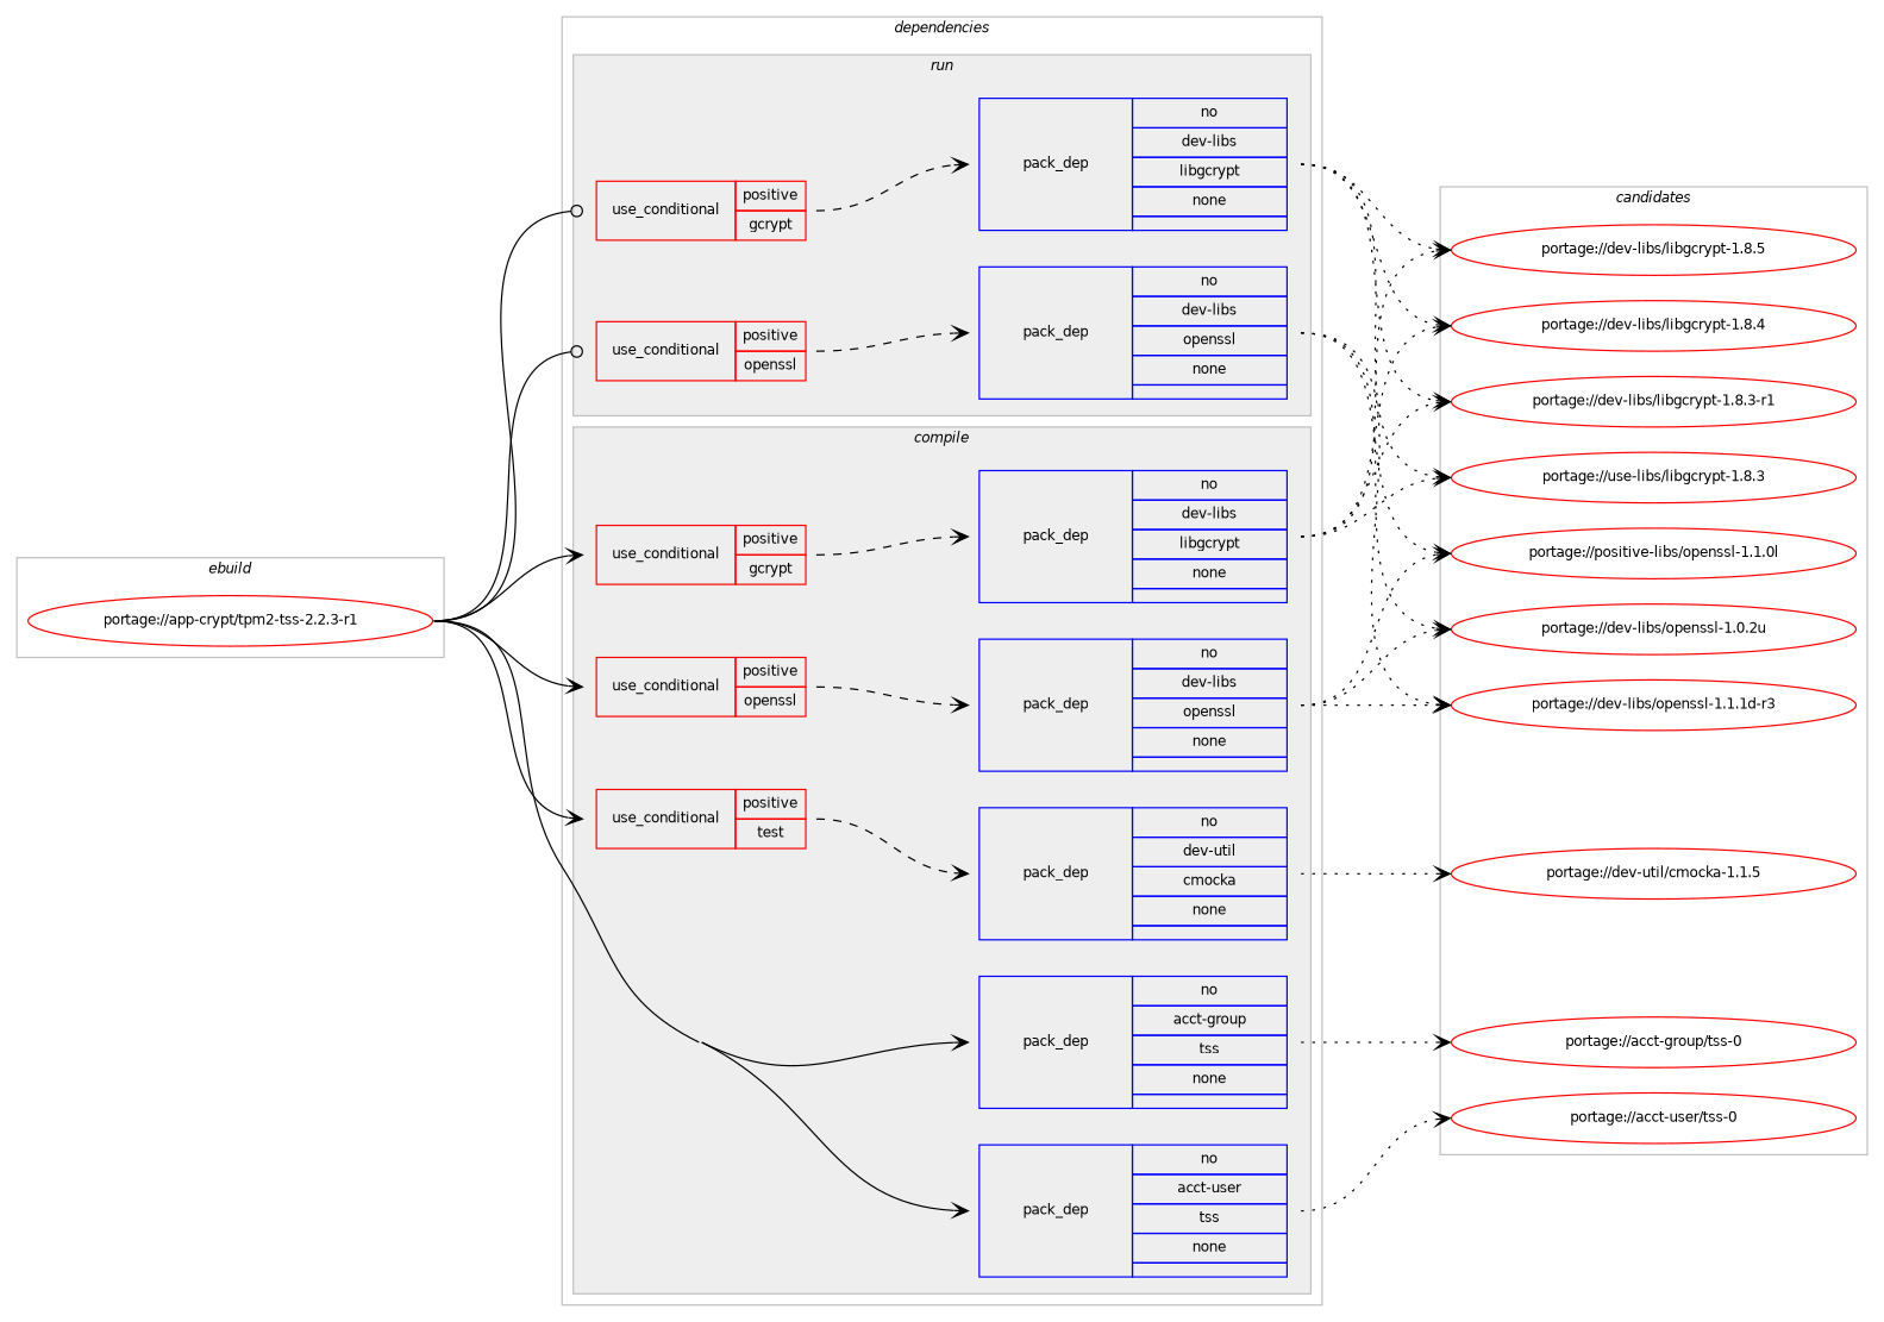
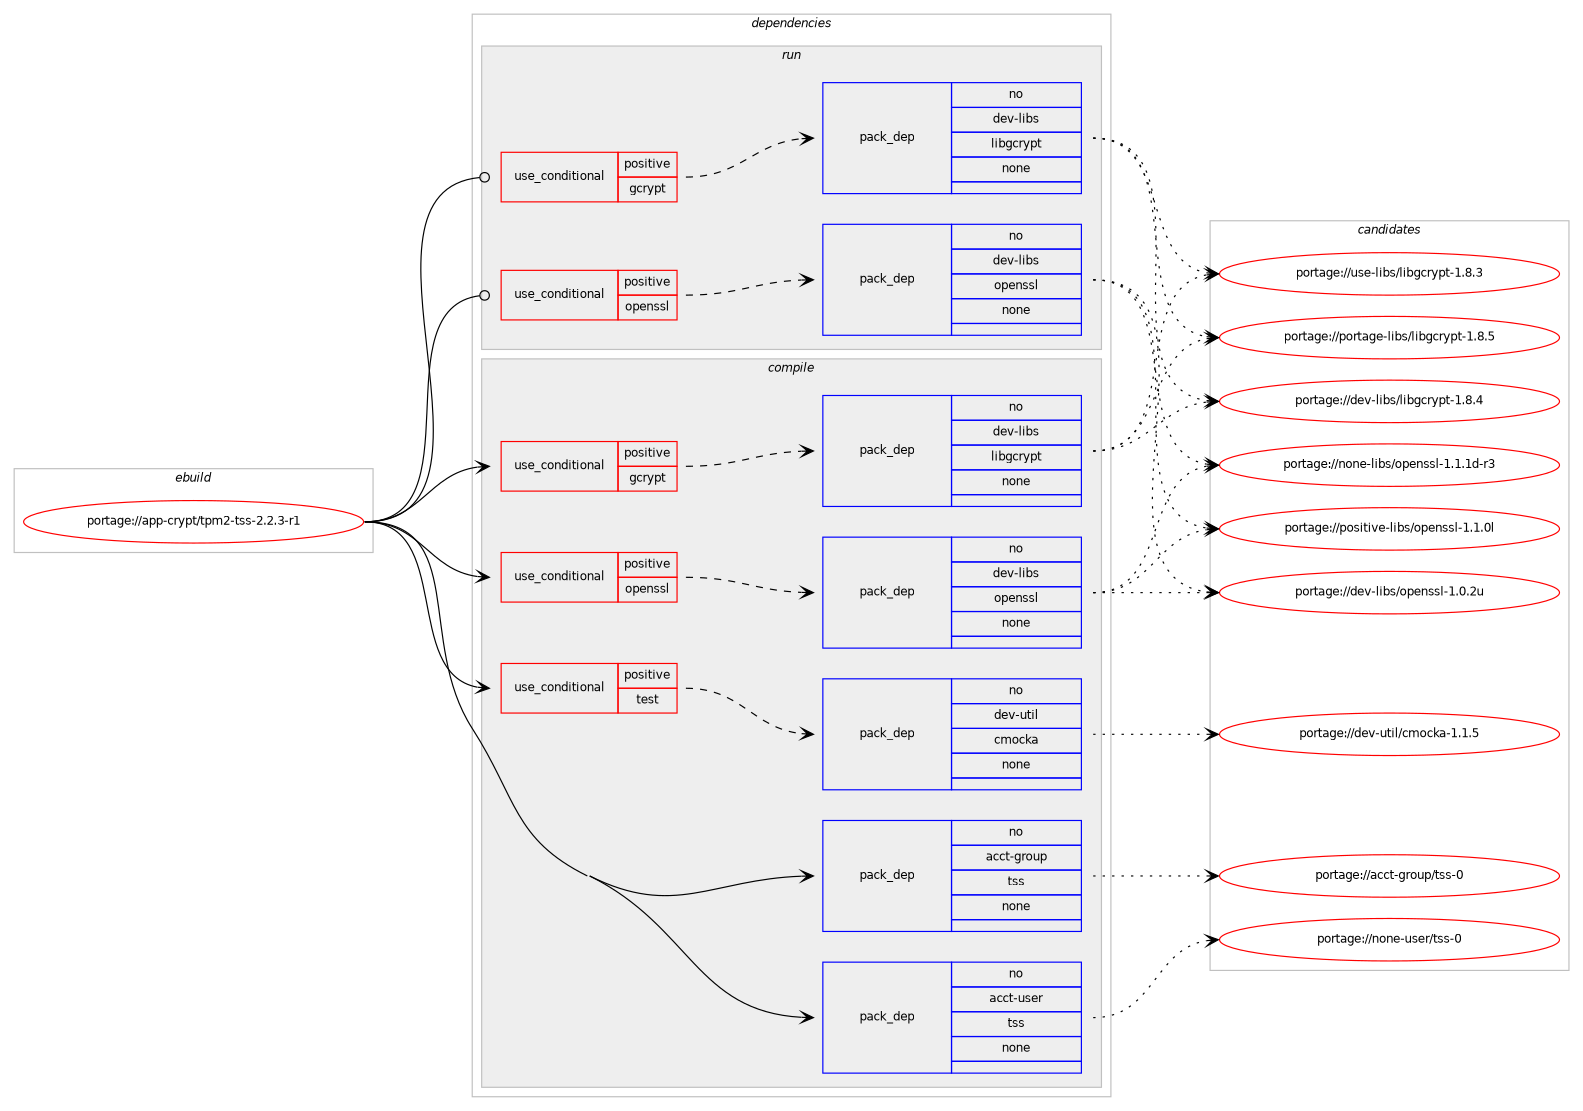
  digraph {
    compound=true
    concentrate=true
    fontname=Helvetica
    fontsize=10
    newrank=true
    rankdir=LR
    ranksep=1.5
    node [color=red fontname=Helvetica fontsize=10 shape=none]
    edge [arrowhead=vee headport=w style=dotted tailport=e weight=100]
    n1 [label="portage://app-crypt/tpm2-tss-2.2.3-r1" width=4 shape=""]
    n2 [color=blue label=<<TABLE BORDER="0" CELLBORDER="1" CELLSPACING="0" CELLPADDING="4" WIDTH="220"><TR><TD ROWSPAN="6" CELLPADDING="30">pack_dep</TD></TR><TR><TD WIDTH="110">no</TD></TR><TR><TD>dev-libs</TD></TR><TR><TD>libgcrypt</TD></TR><TR><TD>none</TD></TR><TR><TD></TD></TR></TABLE>>]
    n3 [label=<<TABLE BORDER="0" CELLBORDER="1" CELLSPACING="0" CELLPADDING="4"><TR><TD ROWSPAN="3" CELLPADDING="10">use_conditional</TD></TR><TR><TD>positive</TD></TR><TR><TD>gcrypt</TD></TR></TABLE>>]
    n4 [color=blue label=<<TABLE BORDER="0" CELLBORDER="1" CELLSPACING="0" CELLPADDING="4" WIDTH="220"><TR><TD ROWSPAN="6" CELLPADDING="30">pack_dep</TD></TR><TR><TD WIDTH="110">no</TD></TR><TR><TD>dev-libs</TD></TR><TR><TD>openssl</TD></TR><TR><TD>none</TD></TR><TR><TD></TD></TR></TABLE>>]
    n5 [label=<<TABLE BORDER="0" CELLBORDER="1" CELLSPACING="0" CELLPADDING="4"><TR><TD ROWSPAN="3" CELLPADDING="10">use_conditional</TD></TR><TR><TD>positive</TD></TR><TR><TD>openssl</TD></TR></TABLE>>]
    n6 [color=blue label=<<TABLE BORDER="0" CELLBORDER="1" CELLSPACING="0" CELLPADDING="4" WIDTH="220"><TR><TD ROWSPAN="6" CELLPADDING="30">pack_dep</TD></TR><TR><TD WIDTH="110">no</TD></TR><TR><TD>dev-util</TD></TR><TR><TD>cmocka</TD></TR><TR><TD>none</TD></TR><TR><TD></TD></TR></TABLE>>]
    n7 [label=<<TABLE BORDER="0" CELLBORDER="1" CELLSPACING="0" CELLPADDING="4"><TR><TD ROWSPAN="3" CELLPADDING="10">use_conditional</TD></TR><TR><TD>positive</TD></TR><TR><TD>test</TD></TR></TABLE>>]
    n8 [color=blue label=<<TABLE BORDER="0" CELLBORDER="1" CELLSPACING="0" CELLPADDING="4" WIDTH="220"><TR><TD ROWSPAN="6" CELLPADDING="30">pack_dep</TD></TR><TR><TD WIDTH="110">no</TD></TR><TR><TD>acct-group</TD></TR><TR><TD>tss</TD></TR><TR><TD>none</TD></TR><TR><TD></TD></TR></TABLE>>]
    n9 [color=blue label=<<TABLE BORDER="0" CELLBORDER="1" CELLSPACING="0" CELLPADDING="4" WIDTH="220"><TR><TD ROWSPAN="6" CELLPADDING="30">pack_dep</TD></TR><TR><TD WIDTH="110">no</TD></TR><TR><TD>acct-user</TD></TR><TR><TD>tss</TD></TR><TR><TD>none</TD></TR><TR><TD></TD></TR></TABLE>>]
    n10 [color=blue label=<<TABLE BORDER="0" CELLBORDER="1" CELLSPACING="0" CELLPADDING="4" WIDTH="220"><TR><TD ROWSPAN="6" CELLPADDING="30">pack_dep</TD></TR><TR><TD WIDTH="110">no</TD></TR><TR><TD>dev-libs</TD></TR><TR><TD>libgcrypt</TD></TR><TR><TD>none</TD></TR><TR><TD></TD></TR></TABLE>>]
    n11 [label=<<TABLE BORDER="0" CELLBORDER="1" CELLSPACING="0" CELLPADDING="4"><TR><TD ROWSPAN="3" CELLPADDING="10">use_conditional</TD></TR><TR><TD>positive</TD></TR><TR><TD>gcrypt</TD></TR></TABLE>>]
    n12 [color=blue label=<<TABLE BORDER="0" CELLBORDER="1" CELLSPACING="0" CELLPADDING="4" WIDTH="220"><TR><TD ROWSPAN="6" CELLPADDING="30">pack_dep</TD></TR><TR><TD WIDTH="110">no</TD></TR><TR><TD>dev-libs</TD></TR><TR><TD>openssl</TD></TR><TR><TD>none</TD></TR><TR><TD></TD></TR></TABLE>>]
    n13 [label=<<TABLE BORDER="0" CELLBORDER="1" CELLSPACING="0" CELLPADDING="4"><TR><TD ROWSPAN="3" CELLPADDING="10">use_conditional</TD></TR><TR><TD>positive</TD></TR><TR><TD>openssl</TD></TR></TABLE>>]
-   n14 [label="portage://dev-libs/libgcrypt-1.8.5" width=4 shape=""]
+   n14 [label="portage://portage-libs/libgcrypt-1.8.5" width=4 shape=""]
    n15 [label="portage://dev-libs/libgcrypt-1.8.4" width=4 shape=""]
-   n16 [label="portage://dev-libs/libgcrypt-1.8.3-r1" width=4 shape=""]
    n17 [label="portage://use-libs/libgcrypt-1.8.3" width=4 shape=""]
-   n18 [label="portage://dev-libs/openssl-1.1.1d-r3" width=4 shape=""]
+   n18 [label="portage://none-libs/openssl-1.1.1d-r3" width=4 shape=""]
    n19 [label="portage://positive-libs/openssl-1.1.0l" width=4 shape=""]
    n20 [label="portage://dev-libs/openssl-1.0.2u" width=4 shape=""]
    n21 [label="portage://dev-util/cmocka-1.1.5" width=4 shape=""]
    n22 [label="portage://acct-group/tss-0" width=4 shape=""]
-   n23 [label="portage://acct-user/tss-0" width=4 shape=""]
+   n23 [label="portage://none-user/tss-0" width=4 shape=""]
    subgraph cluster_1 {
      color=gray
      label=<<i>ebuild</i>>
      n1
    }
    subgraph cluster_2 {
      color=gray
      label=<<i>dependencies</i>>
      subgraph cluster_3 {
        color=gray
        fillcolor="#eeeeee"
        label=<<i>compile</i>>
        style=filled
        subgraph sub_4 {
          color=gray
          fillcolor="#eeeeee"
          label=<<i>compile</i>>
          style=filled
          n3
          subgraph sub_5 {
            color=gray
            fillcolor="#eeeeee"
            label=<<i>compile</i>>
            style=filled
            n2
          }
        }
        subgraph sub_6 {
          color=gray
          fillcolor="#eeeeee"
          label=<<i>compile</i>>
          style=filled
          n5
          subgraph sub_7 {
            color=gray
            fillcolor="#eeeeee"
            label=<<i>compile</i>>
            style=filled
            n4
          }
        }
        subgraph sub_8 {
          color=gray
          fillcolor="#eeeeee"
          label=<<i>compile</i>>
          style=filled
          n7
          subgraph sub_9 {
            color=gray
            fillcolor="#eeeeee"
            label=<<i>compile</i>>
            style=filled
            n6
          }
        }
        subgraph sub_10 {
          color=gray
          fillcolor="#eeeeee"
          label=<<i>compile</i>>
          style=filled
          n8
        }
        subgraph sub_11 {
          color=gray
          fillcolor="#eeeeee"
          label=<<i>compile</i>>
          style=filled
          n9
        }
      }
      subgraph cluster_12 {
        color=gray
        fillcolor="#eeeeee"
        label=<<i>compile and run</i>>
        style=filled
      }
      subgraph cluster_13 {
        color=gray
        fillcolor="#eeeeee"
        label=<<i>run</i>>
        style=filled
        subgraph sub_14 {
          color=gray
          fillcolor="#eeeeee"
          label=<<i>run</i>>
          style=filled
          n11
          subgraph sub_15 {
            color=gray
            fillcolor="#eeeeee"
            label=<<i>run</i>>
            style=filled
            n10
          }
        }
        subgraph sub_16 {
          color=gray
          fillcolor="#eeeeee"
          label=<<i>run</i>>
          style=filled
          n13
          subgraph sub_17 {
            color=gray
            fillcolor="#eeeeee"
            label=<<i>run</i>>
            style=filled
            n12
          }
        }
      }
    }
    subgraph cluster_18 {
      color=gray
      label=<<i>candidates</i>>
      rank=same
      subgraph sub_19 {
        color=black
        label=<<i>candidates</i>>
        nodesep=1
        rank=same
        n14
        n15
-       n16
        n17
      }
      subgraph sub_20 {
        color=black
        label=<<i>candidates</i>>
        nodesep=1
        rank=same
        n18
        n19
        n20
      }
      subgraph sub_21 {
        color=black
        label=<<i>candidates</i>>
        nodesep=1
        rank=same
        n21
      }
      subgraph sub_22 {
        color=black
        label=<<i>candidates</i>>
        nodesep=1
        rank=same
        n22
      }
      subgraph sub_23 {
        color=black
        label=<<i>candidates</i>>
        nodesep=1
        rank=same
        n23
      }
      subgraph sub_24 {
        color=black
        label=<<i>candidates</i>>
        nodesep=1
        rank=same
        n14
        n15
-       n16
        n17
      }
      subgraph sub_25 {
        color=black
        label=<<i>candidates</i>>
        nodesep=1
        rank=same
        n18
        n19
        n20
      }
    }
    n1 -> n3 [style=solid weight=20]
    n1 -> n5 [style=solid weight=20]
    n1 -> n7 [style=solid weight=20]
    n1 -> n8 [style=solid weight=20]
    n1 -> n9 [style=solid weight=20]
    n1 -> n11 [arrowhead=odot style=solid weight=20]
    n1 -> n13 [arrowhead=odot style=solid weight=20]
    n2 -> n14
    n2 -> n15
-   n2 -> n16
    n2 -> n17
    n3 -> n2 [style=dashed weight=20]
    n4 -> n18
    n4 -> n19
    n4 -> n20
    n5 -> n4 [style=dashed weight=20]
    n6 -> n21
    n7 -> n6 [style=dashed weight=20]
    n8 -> n22
    n9 -> n23
    n10 -> n14
    n10 -> n15
-   n10 -> n16
    n10 -> n17
    n11 -> n10 [style=dashed weight=20]
    n12 -> n18
    n12 -> n19
    n12 -> n20
    n13 -> n12 [style=dashed weight=20]
  }
